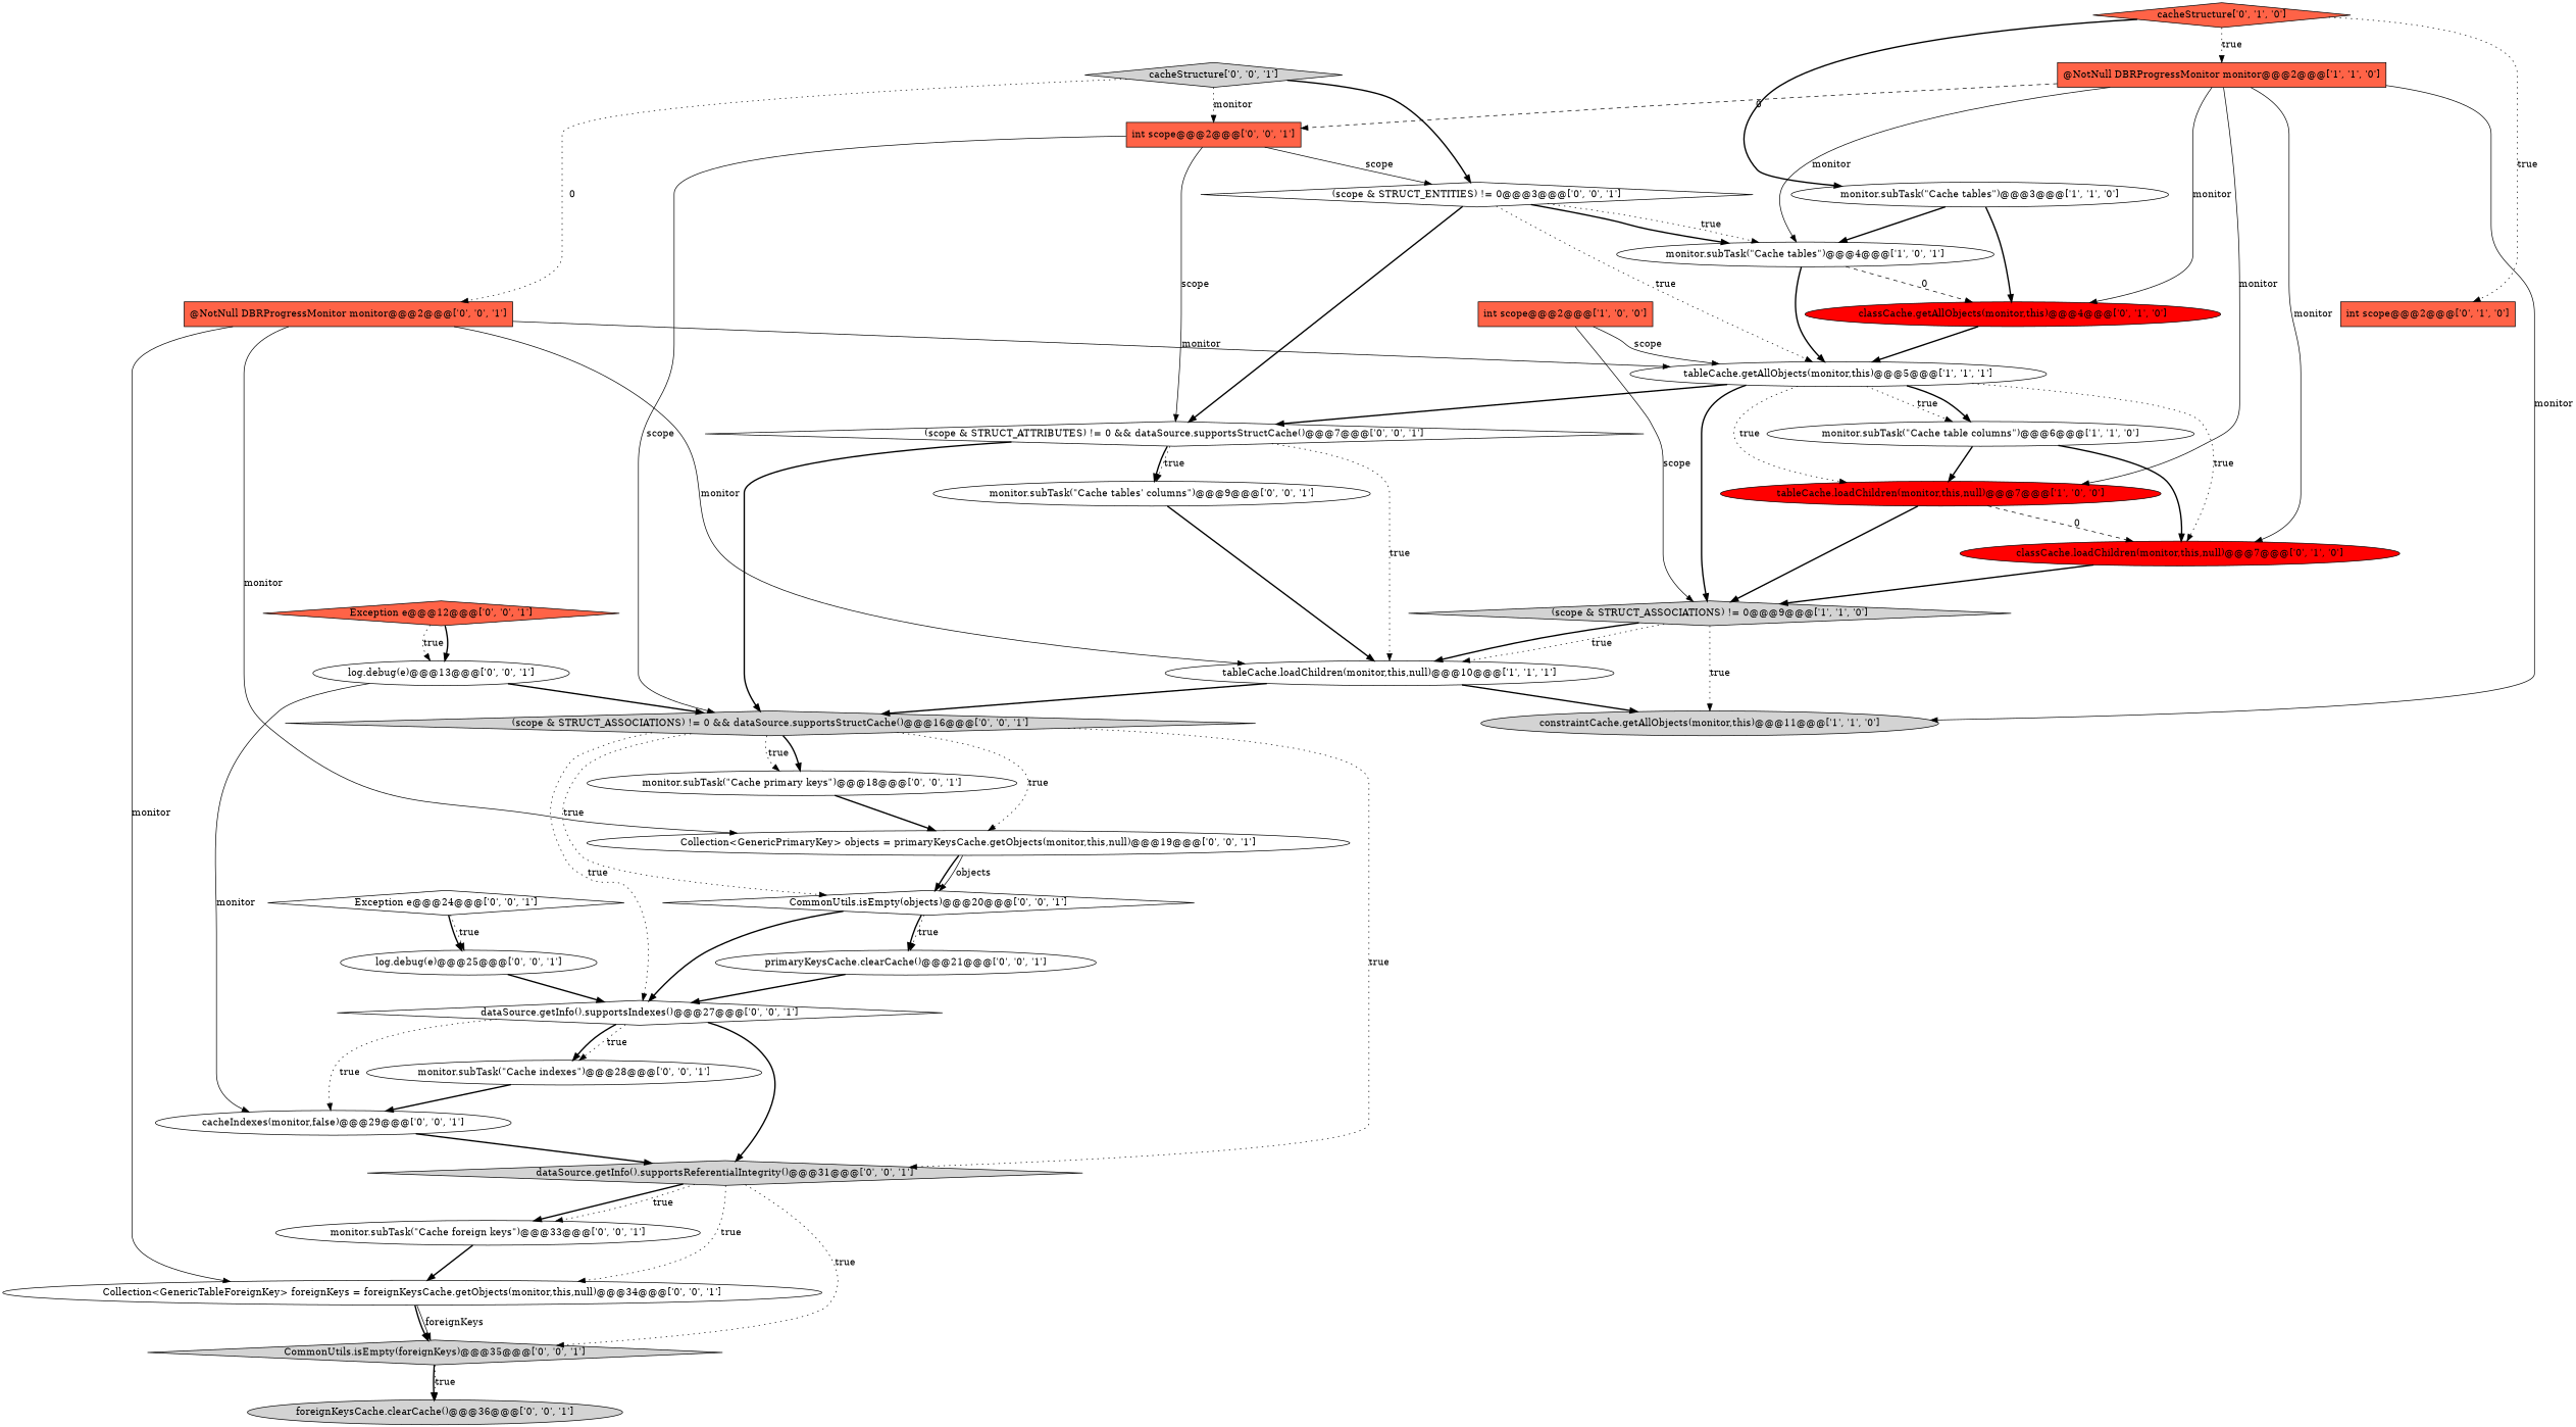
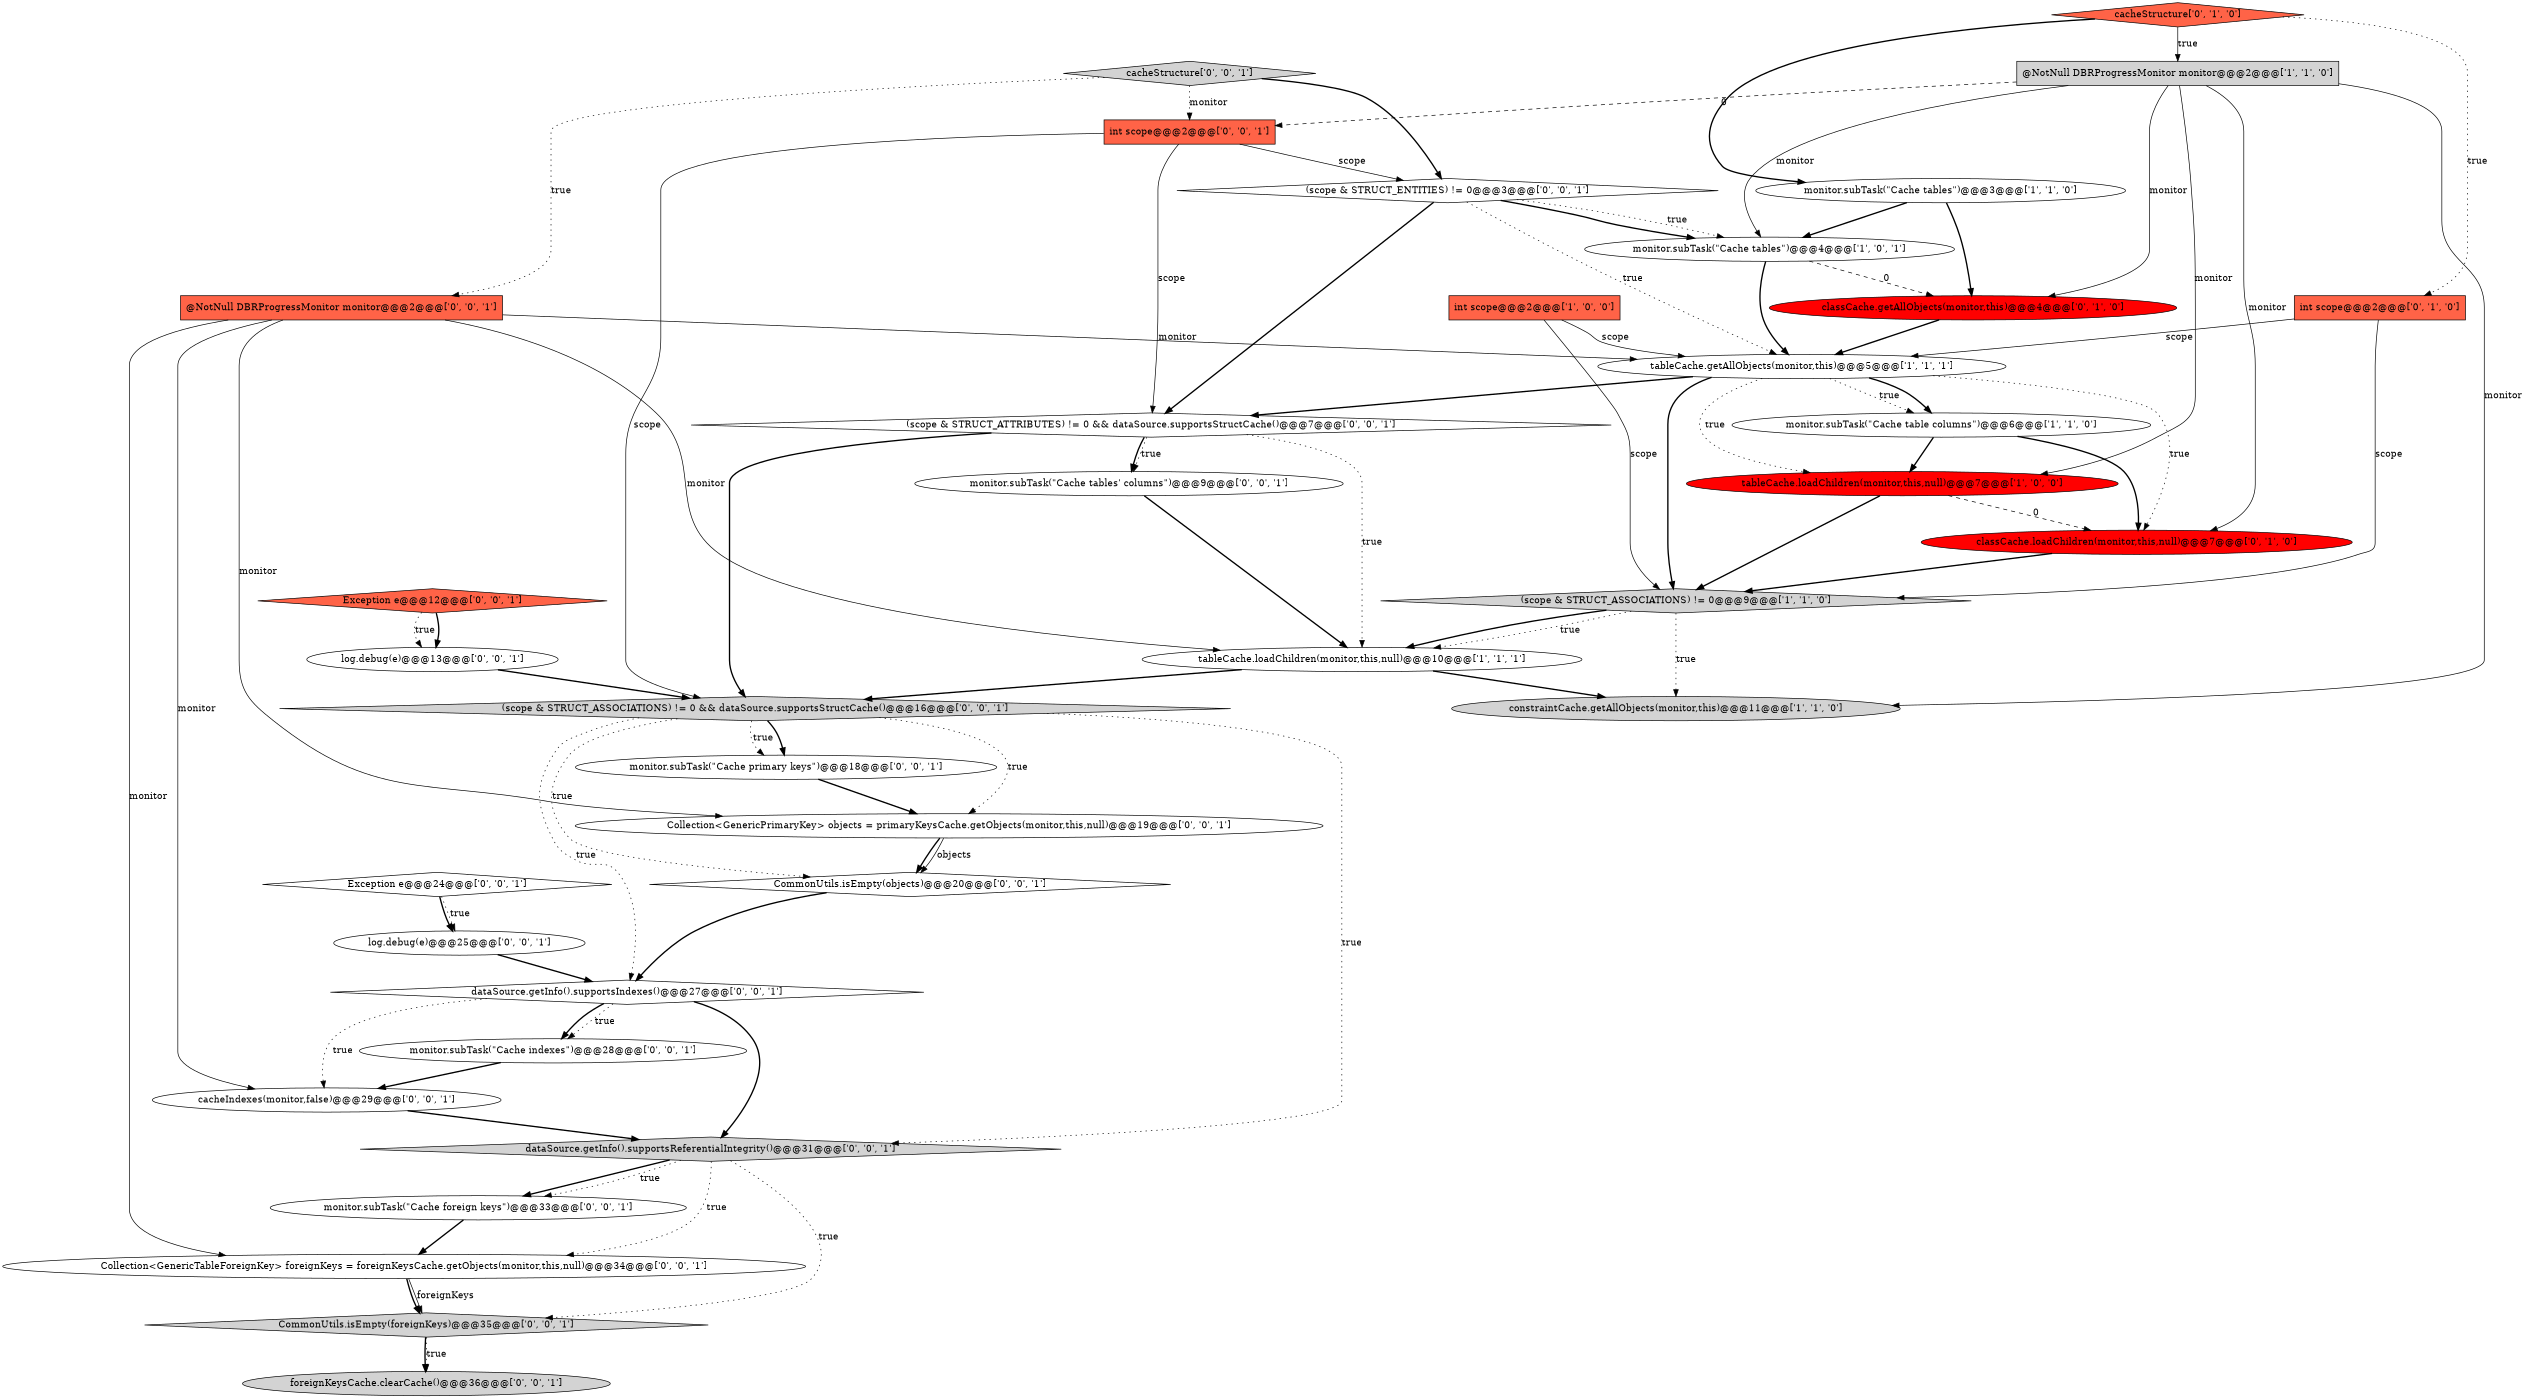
  digraph {
    node [fillcolor=white shape=ellipse style=filled]
    edge [style=bold]
    n1 [fillcolor=lightgray label="constraintCache.getAllObjects(monitor,this)@@@11@@@['1', '1', '0']"]
    n2 [fillcolor=lightgray label="CommonUtils.isEmpty(foreignKeys)@@@35@@@['0', '0', '1']" shape=diamond]
    n3 [fillcolor=lightgray label="foreignKeysCache.clearCache()@@@36@@@['0', '0', '1']"]
    n4 [fillcolor=lightgray label="cacheStructure['0', '0', '1']" shape=diamond]
    n5 [fillcolor=tomato label="int scope@@@2@@@['0', '0', '1']" shape=box]
    n6 [label="(scope & STRUCT_ENTITIES) != 0@@@3@@@['0', '0', '1']" shape=diamond]
    n7 [fillcolor=tomato label="@NotNull DBRProgressMonitor monitor@@@2@@@['0', '0', '1']" shape=box]
    n8 [fillcolor=lightgray label="(scope & STRUCT_ASSOCIATIONS) != 0 && dataSource.supportsStructCache()@@@16@@@['0', '0', '1']" shape=diamond]
    n9 [label="(scope & STRUCT_ATTRIBUTES) != 0 && dataSource.supportsStructCache()@@@7@@@['0', '0', '1']" shape=diamond]
    n10 [label="tableCache.getAllObjects(monitor,this)@@@5@@@['1', '1', '1']"]
    n11 [label="monitor.subTask(\"Cache tables\")@@@4@@@['1', '0', '1']"]
    n12 [label="tableCache.loadChildren(monitor,this,null)@@@10@@@['1', '1', '1']"]
    n13 [label="cacheIndexes(monitor,false)@@@29@@@['0', '0', '1']"]
    n14 [label="Collection<GenericTableForeignKey> foreignKeys = foreignKeysCache.getObjects(monitor,this,null)@@@34@@@['0', '0', '1']"]
    n15 [label="Collection<GenericPrimaryKey> objects = primaryKeysCache.getObjects(monitor,this,null)@@@19@@@['0', '0', '1']"]
    n16 [label="CommonUtils.isEmpty(objects)@@@20@@@['0', '0', '1']" shape=diamond]
    n17 [label="dataSource.getInfo().supportsIndexes()@@@27@@@['0', '0', '1']" shape=diamond]
    n18 [label="monitor.subTask(\"Cache primary keys\")@@@18@@@['0', '0', '1']"]
    n19 [fillcolor=lightgray label="dataSource.getInfo().supportsReferentialIntegrity()@@@31@@@['0', '0', '1']" shape=diamond]
-   n20 [label="primaryKeysCache.clearCache()@@@21@@@['0', '0', '1']"]
    n21 [label="monitor.subTask(\"Cache indexes\")@@@28@@@['0', '0', '1']"]
    n22 [fillcolor=red label="classCache.loadChildren(monitor,this,null)@@@7@@@['0', '1', '0']"]
    n23 [fillcolor=lightgray label="(scope & STRUCT_ASSOCIATIONS) != 0@@@9@@@['1', '1', '0']" shape=diamond]
    n24 [label="monitor.subTask(\"Cache table columns\")@@@6@@@['1', '1', '0']"]
    n25 [fillcolor=red label="tableCache.loadChildren(monitor,this,null)@@@7@@@['1', '0', '0']"]
    n26 [label="monitor.subTask(\"Cache tables' columns\")@@@9@@@['0', '0', '1']"]
    n27 [fillcolor=tomato label="int scope@@@2@@@['0', '1', '0']" shape=box]
    n28 [label="log.debug(e)@@@13@@@['0', '0', '1']"]
    n29 [fillcolor=tomato label="Exception e@@@12@@@['0', '0', '1']" shape=diamond]
    n30 [label="Exception e@@@24@@@['0', '0', '1']" shape=diamond]
    n31 [label="log.debug(e)@@@25@@@['0', '0', '1']"]
    n32 [label="monitor.subTask(\"Cache tables\")@@@3@@@['1', '1', '0']"]
    n33 [fillcolor=red label="classCache.getAllObjects(monitor,this)@@@4@@@['0', '1', '0']"]
    n34 [fillcolor=tomato label="int scope@@@2@@@['1', '0', '0']" shape=box]
-   n35 [fillcolor=tomato label="@NotNull DBRProgressMonitor monitor@@@2@@@['1', '1', '0']" shape=box]
+   n35 [fillcolor=lightgray label="@NotNull DBRProgressMonitor monitor@@@2@@@['1', '1', '0']" shape=box]
    n36 [fillcolor=tomato label="cacheStructure['0', '1', '0']" shape=diamond]
    n37 [label="monitor.subTask(\"Cache foreign keys\")@@@33@@@['0', '0', '1']"]
    n2 -> n3
    n2 -> n3 [label=true style=dotted]
    n4 -> n5 [label=monitor style=dotted]
    n4 -> n6
-   n4 -> n7 [label=0 style=dotted]
+   n4 -> n7 [label=true style=dotted]
    n5 -> n6 [label=scope style=solid]
    n5 -> n8 [label=scope style=solid]
    n5 -> n9 [label=scope style=solid]
    n6 -> n9
    n6 -> n10 [label=true style=dotted]
    n6 -> n11 [label=true style=dotted]
    n6 -> n11
    n7 -> n10 [label=monitor style=solid]
    n7 -> n12 [label=monitor style=solid]
-   n28 -> n13 [label=monitor style=solid]
+   n7 -> n13 [label=monitor style=solid]
    n7 -> n14 [label=monitor style=solid]
    n7 -> n15 [label=monitor style=solid]
    n8 -> n15 [label=true style=dotted]
    n8 -> n16 [label=true style=dotted]
    n8 -> n17 [label=true style=dotted]
    n8 -> n18
    n8 -> n18 [label=true style=dotted]
    n8 -> n19 [label=true style=dotted]
    n9 -> n8
    n9 -> n12 [label=true style=dotted]
    n9 -> n26
    n9 -> n26 [label=true style=dotted]
    n10 -> n9
    n10 -> n22 [label=true style=dotted]
    n10 -> n23
    n10 -> n24 [label=true style=dotted]
    n10 -> n24
    n10 -> n25 [label=true style=dotted]
    n11 -> n10
    n11 -> n33 [label=0 style=dashed]
    n12 -> n1
    n12 -> n8
    n13 -> n19
    n14 -> n2 [label=foreignKeys style=solid]
    n14 -> n2
    n15 -> n16
    n15 -> n16 [label=objects style=solid]
    n16 -> n17
-   n16 -> n20 [label=true style=dotted]
-   n16 -> n20
    n17 -> n13 [label=true style=dotted]
    n17 -> n19
    n17 -> n21 [label=true style=dotted]
    n17 -> n21
    n18 -> n15
    n19 -> n2 [label=true style=dotted]
    n19 -> n14 [label=true style=dotted]
    n19 -> n37
    n19 -> n37 [label=true style=dotted]
-   n20 -> n17
    n21 -> n13
    n22 -> n23
    n23 -> n1 [label=true style=dotted]
    n23 -> n12 [label=true style=dotted]
    n23 -> n12
    n24 -> n22
    n24 -> n25
    n25 -> n22 [label=0 style=dashed]
    n25 -> n23
    n26 -> n12
+   n27 -> n10 [label=scope style=solid]
+   n27 -> n23 [label=scope style=solid]
    n28 -> n8
    n29 -> n28
    n29 -> n28 [label=true style=dotted]
    n30 -> n31
    n30 -> n31 [label=true style=dotted]
    n31 -> n17
    n32 -> n11
    n32 -> n33
    n33 -> n10
    n34 -> n10 [label=scope style=solid]
    n34 -> n23 [label=scope style=solid]
    n35 -> n1 [label=monitor style=solid]
    n35 -> n5 [label=0 style=dashed]
    n35 -> n11 [label=monitor style=solid]
    n35 -> n22 [label=monitor style=solid]
    n35 -> n25 [label=monitor style=solid]
    n35 -> n33 [label=monitor style=solid]
    n36 -> n27 [label=true style=dotted]
    n36 -> n32
-   n36 -> n35 [label=true style=dotted]
+   n36 -> n35 [label=true style=solid]
    n37 -> n14
  }
